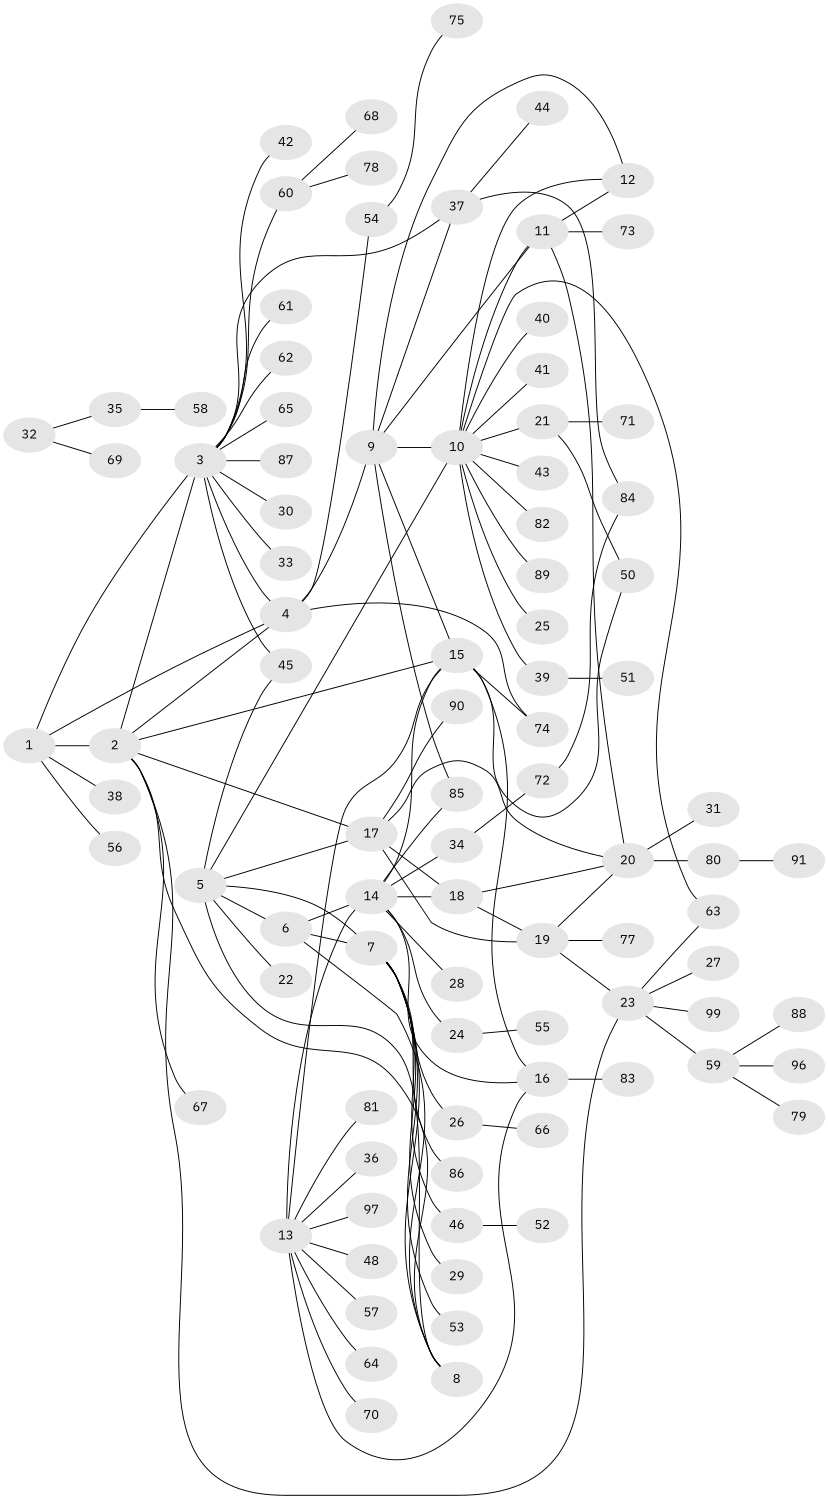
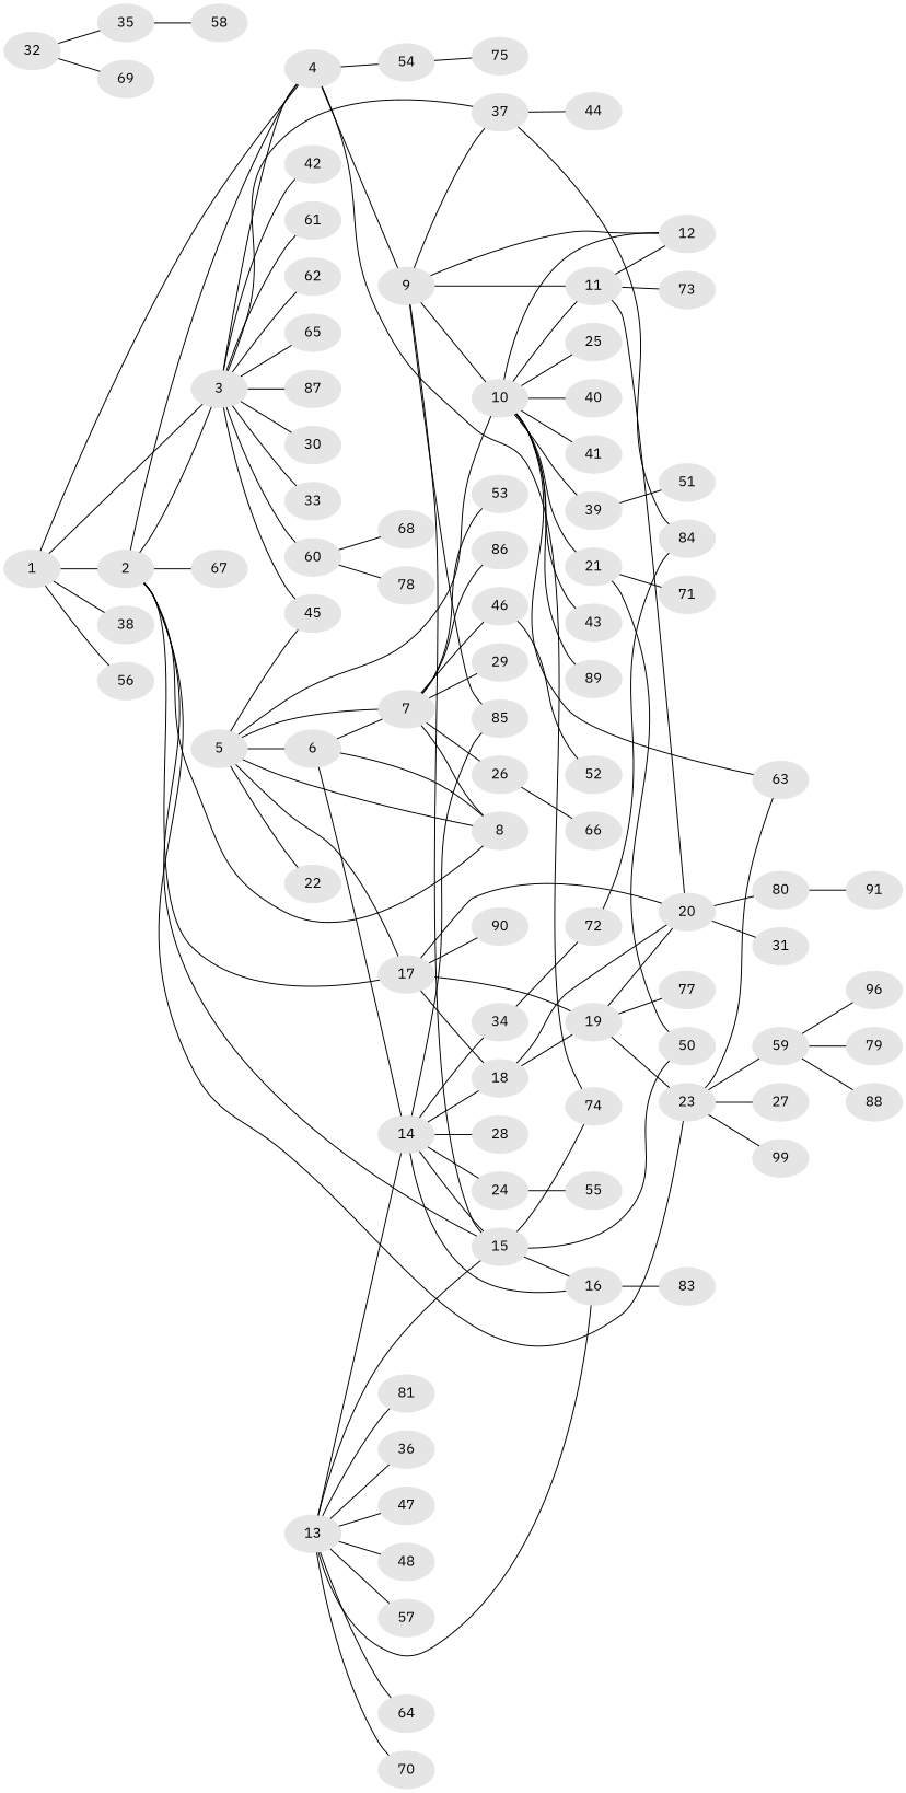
  graph {
    fontname="IBM Plex Sans"
    rankdir=LR
    node [color=gray90 fontname="IBM Plex Sans" style=filled]
    edge [fontname="IBM Plex Sans"]
    1
    2
    3
    4
    38
    56
    8
    15
    17
    23
    67
    30
    33
    37
    42
    45
    60
    61
    62
    65
    87
    9
    54
    74
    16
    50
    20
    18
    19
    90
    63
    27
    n33 [label=99]
    59
    44
    84
    68
    78
    10
    11
    12
    85
    75
    5
    6
    7
    22
    14
    26
    29
    46
    53
    86
    21
    25
    39
    40
    41
    43
-   82
    89
    24
    28
    34
    66
    52
    32
    35
    69
    73
    71
    51
    31
    80
    13
    36
-   47 [label=97]
+   47
    48
    57
    64
    70
    81
    83
    55
    72
    77
    91
    n88 [label=96]
    79
    88
    58
    1 -- 2
    1 -- 3
    1 -- 4
    1 -- 38
    1 -- 56
    2 -- 3
    2 -- 4
    2 -- 8
    2 -- 15
    2 -- 17
    2 -- 23
    2 -- 67
    3 -- 4
    3 -- 30
    3 -- 33
    3 -- 37
    3 -- 42
    3 -- 45
    3 -- 60
    3 -- 61
    3 -- 62
    3 -- 65
    3 -- 87
    4 -- 9
    4 -- 54
    4 -- 74
    15 -- 74
    15 -- 16
    15 -- 50
    17 -- 20
    17 -- 18
    17 -- 19
    17 -- 90
    23 -- 63
    23 -- 27
    23 -- n33
    23 -- 59
    37 -- 44
    37 -- 84
    60 -- 68
    60 -- 78
    9 -- 15
    9 -- 37
    9 -- 10
    9 -- 11
    9 -- 12
    9 -- 85
    54 -- 75
    16 -- 83
    20 -- 31
    20 -- 80
    18 -- 20
    18 -- 19
    19 -- 23
    19 -- 20
    19 -- 77
    59 -- n88
    59 -- 79
    59 -- 88
    10 -- 63
    10 -- 11
    10 -- 12
    10 -- 21
    10 -- 25
    10 -- 39
    10 -- 40
    10 -- 41
    10 -- 43
-   10 -- 82
    10 -- 89
    11 -- 20
    11 -- 12
    11 -- 73
    5 -- 8
    5 -- 17
    5 -- 45
    5 -- 10
    5 -- 6
    5 -- 7
    5 -- 22
    6 -- 8
    6 -- 7
    6 -- 14
    7 -- 8
    7 -- 26
    7 -- 29
    7 -- 46
    7 -- 53
    7 -- 86
    14 -- 15
    14 -- 16
    14 -- 18
    14 -- 85
    14 -- 24
    14 -- 28
    14 -- 34
    26 -- 66
    46 -- 52
    21 -- 50
    21 -- 71
    39 -- 51
    24 -- 55
    34 -- 72
    32 -- 35
    32 -- 69
    35 -- 58
    80 -- 91
    13 -- 15
    13 -- 16
    13 -- 14
    13 -- 36
    13 -- 47
    13 -- 48
    13 -- 57
    13 -- 64
    13 -- 70
    13 -- 81
    72 -- 84
  }
